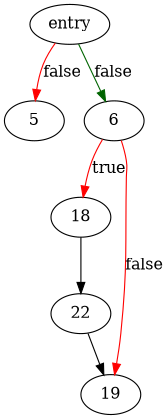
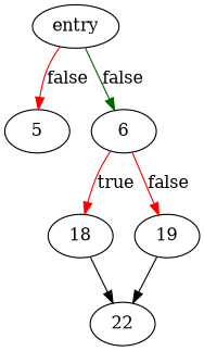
  digraph {
    edge [color=red]
    n1 [label=entry]
    5
    6
    18
    19
    22
    n1 -> 5 [label=false]
    n1 -> 6 [color=darkgreen label=false]
    6 -> 18 [label=true]
    6 -> 19 [label=false]
    18 -> 22 [color=""]
-   22 -> 19 [color=""]
+   19 -> 22 [color=""]
  }
